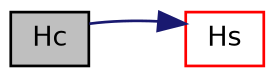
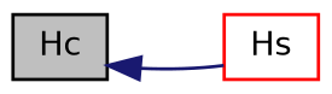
  digraph {
    rankdir=LR
    node [fontname=Helvetica fontsize=10 shape=record]
    n1 [color=black fillcolor=grey75 fontcolor=black height=0.2 label=Hc style=filled width=0.4]
    n2 [color=red height=0.2 label=Hs width=0.4]
-   n2 -> n1 [color=midnightblue dir=back fontname=Helvetica fontsize=10 labelfontname=Helvetica labelfontsize=10 style=solid]
+   n1 -> n2 [color=midnightblue dir=back fontname=Helvetica fontsize=10 labelfontname=Helvetica labelfontsize=10 style=solid]
  }
